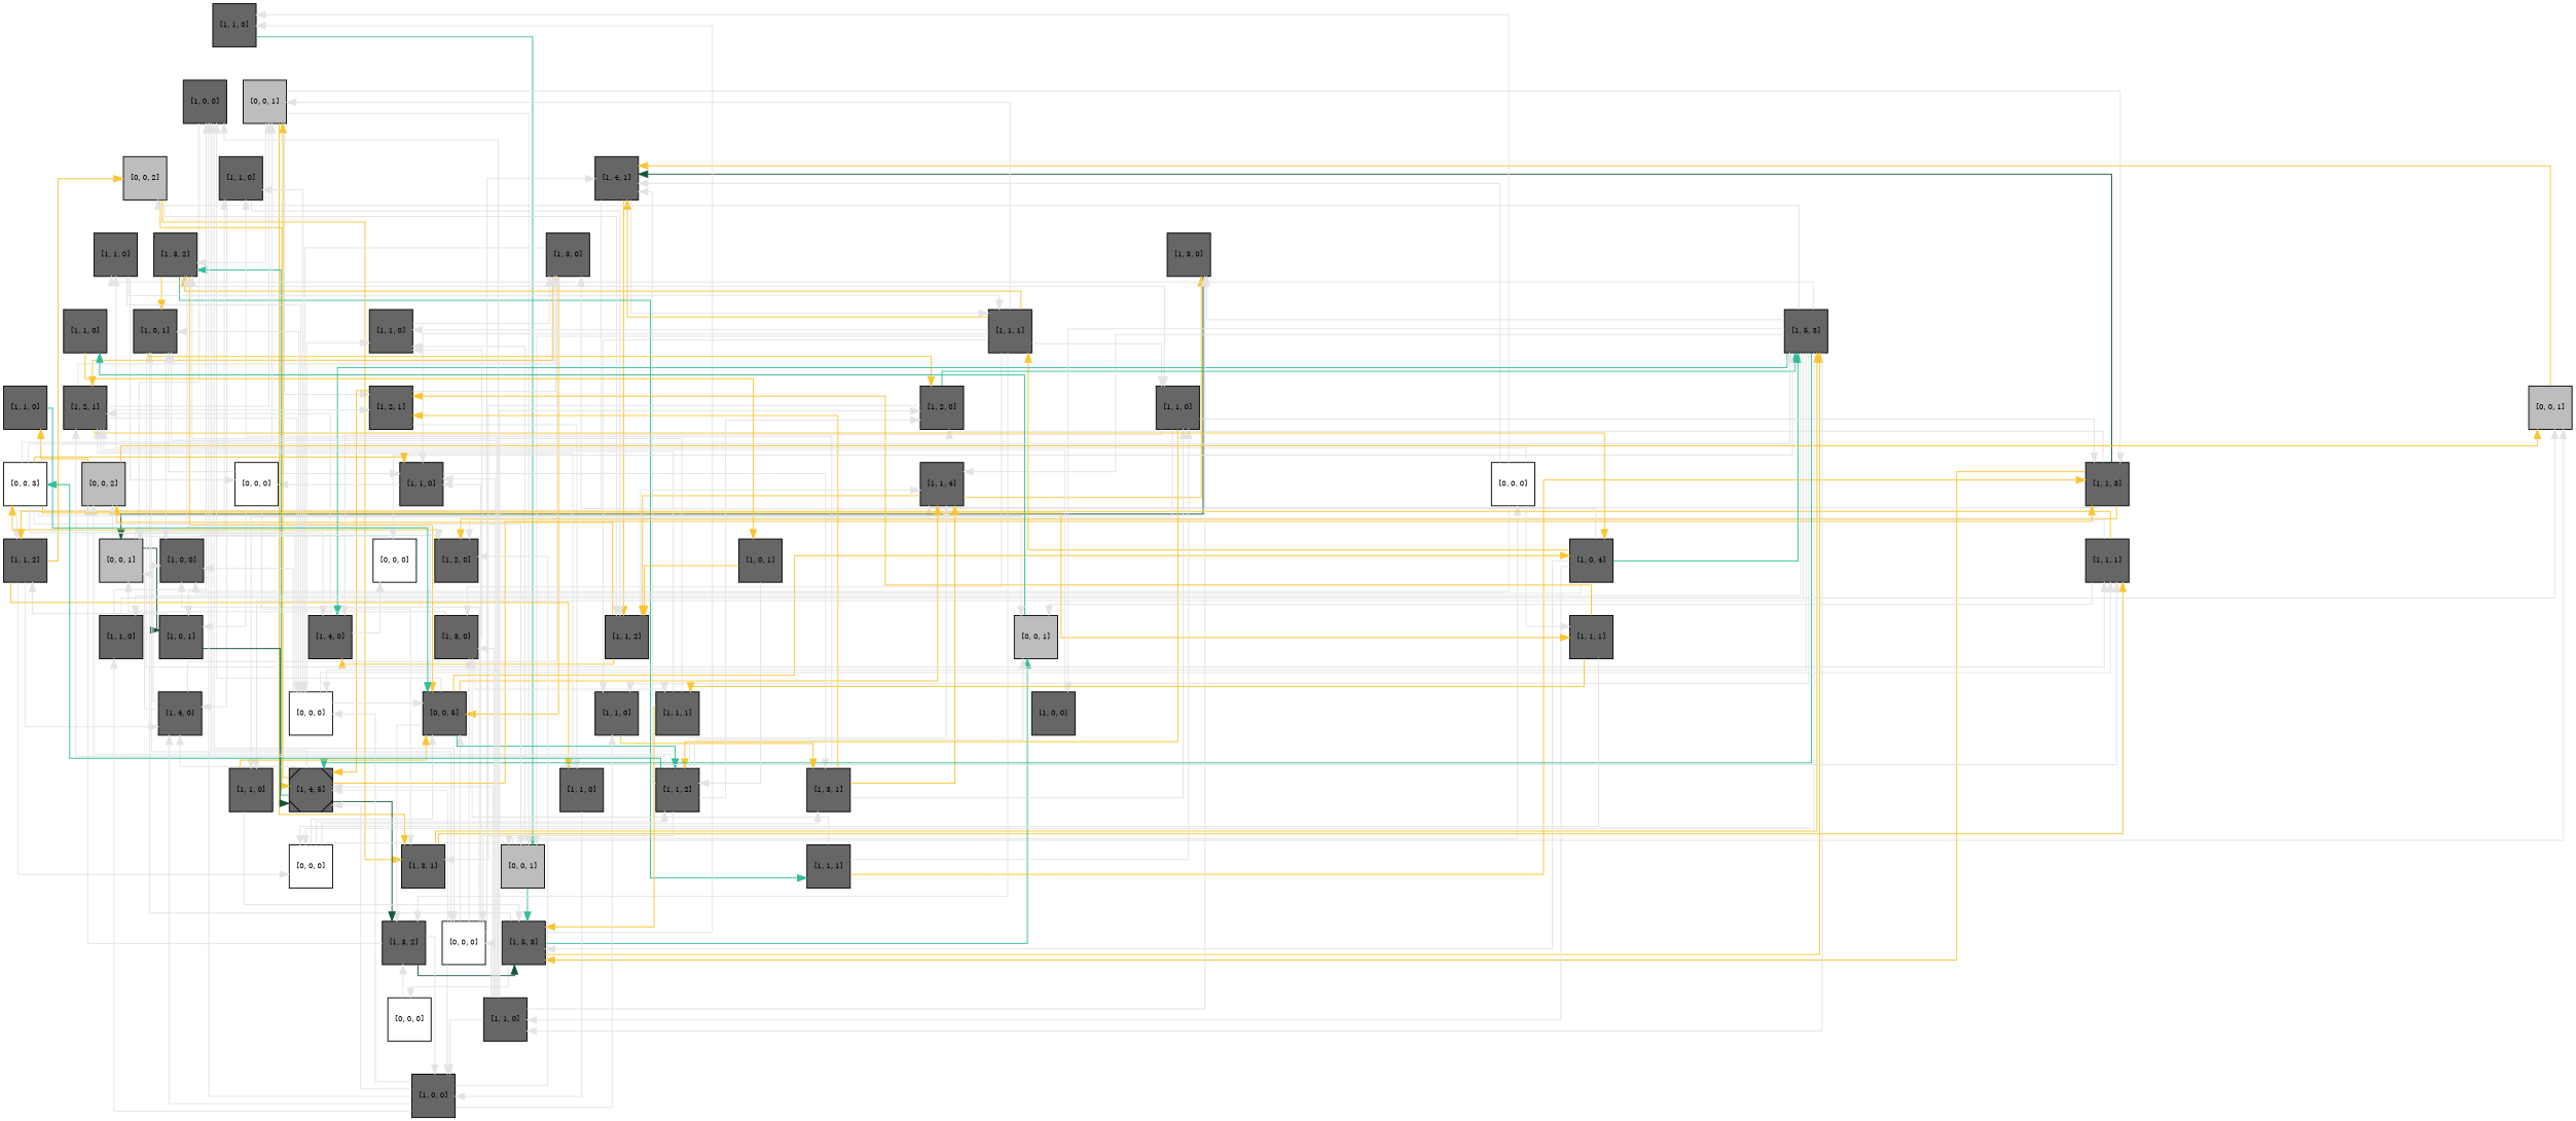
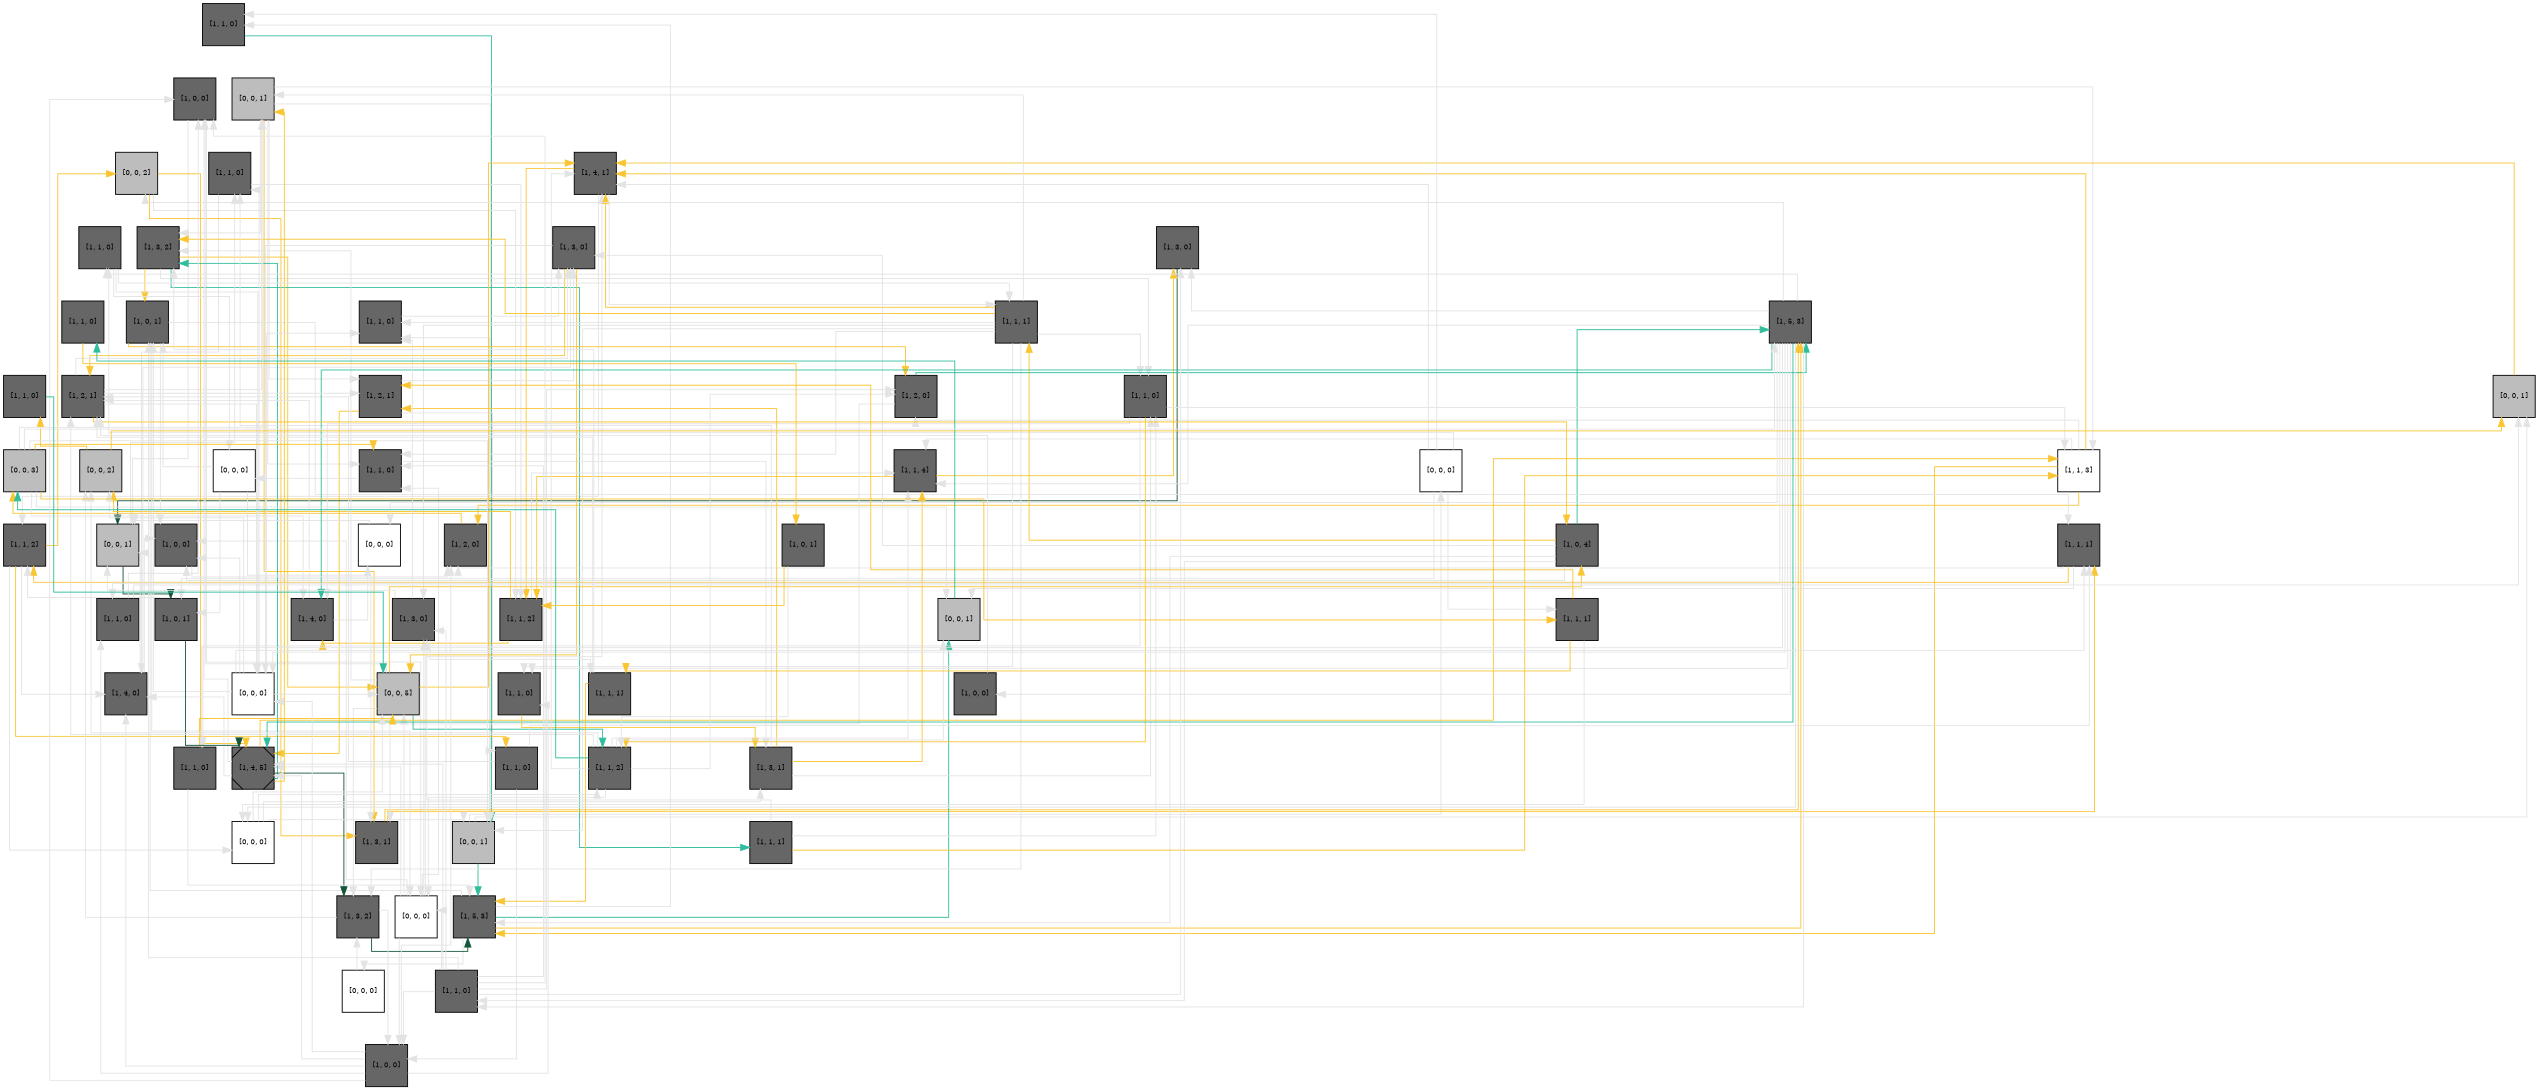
  digraph {
    rank=same
    rankdir=TB
    splines=ortho
    node [fillcolor="#666666" fixedsize=false fontsize=8 shape=square style=filled]
    edge [constraint=false style="penwidth(0.1)" color=grey89 weight=1]
    n1 [label="[1, 1, 0]" width=0.6]
    n2 [fillcolor="#bdbdbd" label="[0, 0, 1]" width=0.6]
    n3 [label="[1, 0, 0]" width=0.6]
    n4 [fillcolor="#bdbdbd" label="[0, 0, 1]" width=0.6]
    n5 [label="[1, 4, 1]" width=0.6]
-   n6 [label="[1, 1, 3]" width=0.6]
+   n6 [fillcolor="#FFFFFF" label="[1, 1, 3]" width=0.6]
    n7 [label="[1, 1, 0]" width=0.6]
    n8 [label="[1, 3, 2]" width=0.6]
    n9 [label="[1, 2, 1]" width=0.6]
    n10 [label="[1, 1, 0]" width=0.6]
    n11 [label="[1, 3, 1]" width=0.6]
    n12 [fillcolor="#bdbdbd" label="[0, 0, 1]" width=0.6]
    n13 [fillcolor="#bdbdbd" label="[0, 0, 2]" width=0.6]
    n14 [fillcolor="#FFFFFF" label="[0, 0, 0]" width=0.6]
    n15 [fillcolor="#bdbdbd" label="[0, 0, 1]" width=0.6]
    n16 [fillcolor="#FFFFFF" label="[0, 0, 0]" width=0.6]
    n17 [label="[1, 5, 3]" width=0.6]
    n18 [label="[1, 1, 0]" width=0.6]
    n19 [label="[1, 3, 0]" width=0.6]
    n20 [label="[1, 3, 0]" width=0.6]
    n21 [label="[1, 1, 1]" width=0.6]
    n22 [label="[1, 1, 2]" width=0.6]
    n23 [label="[1, 1, 2]" width=0.6]
    n24 [label="[1, 1, 4]" width=0.6]
    n25 [label="[1, 1, 1]" width=0.6]
    n26 [label="[1, 0, 4]" width=0.6]
    n27 [label="[1, 2, 0]" width=0.6]
    n28 [label="[1, 2, 0]" width=0.6]
    n29 [label="[1, 4, 0]" width=0.6]
    n30 [label="[1, 1, 0]" width=0.6]
-   n31 [label="[0, 0, 5]" width=0.6]
+   n31 [fillcolor="#bdbdbd" label="[0, 0, 5]" width=0.6]
    n32 [label="[1, 0, 1]" width=0.6]
    n33 [label="[1, 1, 1]" width=0.6]
    n34 [label="[1, 4, 5]" shape=Msquare width=0.6]
    n35 [fillcolor="#FFFFFF" label="[0, 0, 0]" width=0.6]
    n36 [label="[1, 1, 0]" width=0.6]
    n37 [fillcolor="#FFFFFF" label="[0, 0, 0]" width=0.6]
    n38 [label="[1, 3, 1]" width=0.6]
    n39 [label="[1, 5, 3]" width=0.6]
    n40 [label="[1, 3, 2]" width=0.6]
    n41 [fillcolor="#FFFFFF" label="[0, 0, 0]" width=0.6]
    n42 [label="[1, 2, 1]" width=0.6]
    n43 [label="[1, 1, 0]" width=0.6]
    n44 [label="[1, 3, 0]" width=0.6]
    n45 [label="[1, 4, 0]" width=0.6]
    n46 [label="[1, 1, 1]" width=0.6]
    n47 [fillcolor="#bdbdbd" label="[0, 0, 2]" width=0.6]
    n48 [label="[1, 1, 0]" width=0.6]
    n49 [fillcolor="#FFFFFF" label="[0, 0, 0]" width=0.6]
    n50 [label="[1, 0, 0]" width=0.6]
    n51 [label="[1, 1, 0]" width=0.6]
    n52 [label="[1, 1, 0]" width=0.6]
    n53 [label="[1, 1, 0]" width=0.6]
    n54 [label="[1, 0, 1]" width=0.6]
    n55 [label="[1, 1, 2]" width=0.6]
    n56 [label="[1, 0, 1]" width=0.6]
    n57 [label="[1, 1, 0]" width=0.6]
    n58 [label="[1, 0, 0]" width=0.6]
    n59 [label="[1, 0, 0]" width=0.6]
    n60 [label="[1, 1, 1]" width=0.6]
    n61 [fillcolor="#bdbdbd" label="[0, 0, 1]" width=0.6]
-   n62 [fillcolor="#FFFFFF" label="[0, 0, 3]" width=0.6]
+   n62 [fillcolor="#bdbdbd" label="[0, 0, 3]" width=0.6]
    n63 [fillcolor="#FFFFFF" label="[0, 0, 0]" width=0.6]
    n64 [label="[1, 1, 0]" width=0.6]
    n1 -> n2 [constraint=true style=invis color="" weight=""]
    n1 -> n3 [constraint=true style=invis color="" weight=""]
    n1 -> n4 [color="#30BD9C"]
    n2 -> n4
    n2 -> n5 [constraint=true style=invis color="" weight=""]
    n2 -> n6
    n2 -> n7 [constraint=true style=invis color="" weight=""]
    n2 -> n8
    n2 -> n9
    n2 -> n10
    n2 -> n11 [color="#F9C532"]
    n3 -> n7 [constraint=true style=invis color="" weight=""]
    n3 -> n12
    n3 -> n13 [constraint=true style=invis color="" weight=""]
    n3 -> n14
    n4 -> n14 [constraint=true style=invis color="" weight=""]
    n4 -> n15
    n4 -> n16
    n4 -> n17 [color="#30BD9C"]
    n4 -> n17 [constraint=true style=invis color="" weight=""]
    n4 -> n18
    n5 -> n19 [constraint=true style=invis color="" weight=""]
    n5 -> n20 [constraint=true style=invis color="" weight=""]
    n5 -> n21
    n5 -> n22 [color="#F9C532"]
    n5 -> n23
-   n6 -> n5 [color="#145438"]
+   n6 -> n5 [color="#F9C532"]
    n6 -> n17 [color="#F9C532"]
    n6 -> n24
    n6 -> n25 [constraint=true style=invis color="" weight=""]
    n6 -> n26 [constraint=true style=invis color="" weight=""]
    n6 -> n27
    n6 -> n28 [color="#F9C532"]
    n7 -> n8 [constraint=true style=invis color="" weight=""]
    n7 -> n20 [constraint=true style=invis color="" weight=""]
    n7 -> n22
    n7 -> n29
    n8 -> n18 [constraint=true style=invis color="" weight=""]
    n8 -> n30
    n8 -> n31 [color="#F9C532"]
    n8 -> n32 [color="#F9C532"]
    n8 -> n32 [constraint=true style=invis color="" weight=""]
    n8 -> n33 [color="#30BD9C"]
    n9 -> n10 [constraint=true style=invis color="" weight=""]
    n9 -> n20
    n9 -> n34 [color="#F9C532"]
    n9 -> n35 [constraint=true style=invis color="" weight=""]
    n9 -> n36
    n10 -> n28 [constraint=true style=invis color="" weight=""]
    n10 -> n35
    n10 -> n37 [constraint=true style=invis color="" weight=""]
    n10 -> n38
    n11 -> n14 [constraint=true style=invis color="" weight=""]
    n11 -> n25 [color="#F9C532"]
    n11 -> n39 [color="#F9C532"]
    n11 -> n40 [constraint=true style=invis color="" weight=""]
    n12 -> n7
    n12 -> n48 [constraint=true style=invis color="" weight=""]
    n12 -> n54 [color="#145438"]
    n12 -> n54 [constraint=true style=invis color="" weight=""]
    n13 -> n8 [constraint=true style=invis color="" weight=""]
    n13 -> n11 [color="#F9C532"]
    n13 -> n22
    n13 -> n34 [color="#F9C532"]
    n13 -> n51 [constraint=true style=invis color="" weight=""]
    n14 -> n5
    n14 -> n10
    n14 -> n31
    n14 -> n34
    n14 -> n44
    n14 -> n52 [constraint=true style=invis color="" weight=""]
    n14 -> n58
    n14 -> n59
    n14 -> n63 [constraint=true style=invis color="" weight=""]
    n15 -> n5 [color="#F9C532"]
    n15 -> n6 [constraint=true style=invis color="" weight=""]
    n15 -> n16 [constraint=true style=invis color="" weight=""]
    n16 -> n1
    n16 -> n5
    n16 -> n26 [constraint=true style=invis color="" weight=""]
    n16 -> n51
    n16 -> n54
    n16 -> n56 [constraint=true style=invis color="" weight=""]
    n16 -> n60
    n17 -> n1
    n17 -> n32
    n17 -> n39 [color="#F9C532"]
    n17 -> n52 [constraint=true style=invis color="" weight=""]
    n17 -> n61 [color="#30BD9C"]
    n17 -> n63
    n18 -> n9 [constraint=true style=invis color="" weight=""]
    n18 -> n20
    n18 -> n27 [constraint=true style=invis color="" weight=""]
    n19 -> n12 [color="#145438"]
    n19 -> n21 [constraint=true style=invis color="" weight=""]
    n19 -> n39 [constraint=true style=invis color="" weight=""]
    n20 -> n18 [constraint=true style=invis color="" weight=""]
    n20 -> n21 [constraint=true style=invis color="" weight=""]
    n20 -> n31 [color="#F9C532"]
    n20 -> n41
    n20 -> n42 [color="#F9C532"]
    n21 -> n2
    n21 -> n4
    n21 -> n5 [color="#F9C532"]
    n21 -> n8 [color="#F9C532"]
    n21 -> n10
    n21 -> n18
    n21 -> n27 [constraint=true style=invis color="" weight=""]
    n21 -> n30
    n21 -> n30 [constraint=true style=invis color="" weight=""]
    n21 -> n40
    n21 -> n43
    n21 -> n44
    n22 -> n24
    n22 -> n43 [constraint=true style=invis color="" weight=""]
    n22 -> n45 [color="#F9C532"]
    n22 -> n46 [constraint=true style=invis color="" weight=""]
    n22 -> n47 [color="#F9C532"]
    n23 -> n13 [color="#F9C532"]
    n23 -> n29
    n23 -> n36 [color="#F9C532"]
    n23 -> n48 [constraint=true style=invis color="" weight=""]
    n23 -> n49
    n24 -> n19 [color="#F9C532"]
    n24 -> n22 [color="#F9C532"]
    n24 -> n28 [constraint=true style=invis color="" weight=""]
    n24 -> n56 [constraint=true style=invis color="" weight=""]
    n25 -> n23 [color="#F9C532"]
    n25 -> n28
    n25 -> n60 [constraint=true style=invis color="" weight=""]
    n25 -> n61
    n26 -> n17
    n26 -> n20
    n26 -> n21 [color="#F9C532"]
    n26 -> n39 [color="#30BD9C"]
    n26 -> n52
    n26 -> n58
    n26 -> n60 [constraint=true style=invis color="" weight=""]
    n26 -> n61 [constraint=true style=invis color="" weight=""]
    n27 -> n10 [constraint=true style=invis color="" weight=""]
    n27 -> n11
    n27 -> n24 [constraint=true style=invis color="" weight=""]
    n27 -> n39 [color="#30BD9C"]
    n28 -> n22 [constraint=true style=invis color="" weight=""]
    n28 -> n44 [constraint=true style=invis color="" weight=""]
    n28 -> n62 [color="#F9C532"]
    n29 -> n12
    n29 -> n20
    n29 -> n53 [constraint=true style=invis color="" weight=""]
    n29 -> n58
    n30 -> n6
    n30 -> n16 [constraint=true style=invis color="" weight=""]
    n30 -> n24 [constraint=true style=invis color="" weight=""]
    n30 -> n45
    n30 -> n53
    n30 -> n55 [color="#F9C532"]
    n31 -> n3
    n31 -> n8
-   n31 -> n24 [color="#F9C532"]
+   n31 -> n5 [color="#F9C532"]
    n31 -> n26 [color="#F9C532"]
    n31 -> n34 [constraint=true style=invis color="" weight=""]
    n31 -> n36 [constraint=true style=invis color="" weight=""]
    n31 -> n40
    n31 -> n55 [color="#30BD9C"]
    n32 -> n9 [constraint=true style=invis color="" weight=""]
    n32 -> n14
    n32 -> n25
    n32 -> n27 [color="#F9C532"]
    n32 -> n42 [constraint=true style=invis color="" weight=""]
    n32 -> n58
    n33 -> n6 [color="#F9C532"]
    n33 -> n17 [constraint=true style=invis color="" weight=""]
    n33 -> n30
    n33 -> n44
    n34 -> n2 [color="#F9C532"]
    n34 -> n3
    n34 -> n6 [color="#F9C532"]
    n34 -> n8 [color="#30BD9C"]
    n34 -> n11 [constraint=true style=invis color="" weight=""]
    n34 -> n29
    n34 -> n40 [color="#145438"]
    n34 -> n49 [constraint=true style=invis color="" weight=""]
    n35 -> n11
    n35 -> n32
    n35 -> n37 [constraint=true style=invis color="" weight=""]
    n35 -> n54
    n35 -> n58 [constraint=true style=invis color="" weight=""]
    n36 -> n4 [constraint=true style=invis color="" weight=""]
    n36 -> n11 [constraint=true style=invis color="" weight=""]
    n36 -> n25
    n36 -> n42
    n36 -> n59
    n37 -> n12
    n37 -> n44 [constraint=true style=invis color="" weight=""]
    n37 -> n45 [constraint=true style=invis color="" weight=""]
    n38 -> n7
    n38 -> n9 [color="#F9C532"]
    n38 -> n24 [color="#F9C532"]
    n38 -> n30
    n38 -> n33 [constraint=true style=invis color="" weight=""]
    n39 -> n13
    n39 -> n15 [constraint=true style=invis color="" weight=""]
    n39 -> n19
    n39 -> n24
    n39 -> n30 [constraint=true style=invis color="" weight=""]
    n39 -> n34 [color="#30BD9C"]
    n39 -> n37
    n39 -> n41
    n39 -> n43
    n39 -> n45 [color="#30BD9C"]
    n39 -> n48
    n39 -> n49
    n39 -> n50
    n39 -> n51
    n39 -> n52
    n39 -> n53
    n40 -> n17 [color="#145438"]
    n40 -> n47
    n40 -> n59
    n40 -> n63 [constraint=true style=invis color="" weight=""]
    n41 -> n7
    n41 -> n18
    n41 -> n25
    n41 -> n31
    n41 -> n32
    n41 -> n34 [constraint=true style=invis color="" weight=""]
    n41 -> n47
    n41 -> n53 [constraint=true style=invis color="" weight=""]
    n41 -> n58
    n42 -> n2
    n42 -> n9
    n42 -> n20
    n42 -> n26 [color="#F9C532"]
    n42 -> n35 [constraint=true style=invis color="" weight=""]
    n42 -> n41
    n42 -> n47 [constraint=true style=invis color="" weight=""]
    n43 -> n36 [constraint=true style=invis color="" weight=""]
    n43 -> n38 [color="#F9C532"]
    n43 -> n55 [constraint=true style=invis color="" weight=""]
    n44 -> n12
    n44 -> n18
    n44 -> n31 [constraint=true style=invis color="" weight=""]
    n44 -> n43 [constraint=true style=invis color="" weight=""]
    n44 -> n46
    n45 -> n31 [constraint=true style=invis color="" weight=""]
    n45 -> n37
    n45 -> n41 [constraint=true style=invis color="" weight=""]
    n45 -> n42
    n46 -> n8
    n46 -> n17 [color="#F9C532"]
    n46 -> n38 [constraint=true style=invis color="" weight=""]
    n46 -> n42
    n46 -> n55 [constraint=true style=invis color="" weight=""]
    n47 -> n12 [constraint=true style=invis color="" weight=""]
    n47 -> n15 [color="#F9C532"]
    n47 -> n58 [constraint=true style=invis color="" weight=""]
    n47 -> n64 [color="#F9C532"]
    n48 -> n3
    n48 -> n15
    n48 -> n29 [constraint=true style=invis color="" weight=""]
    n49 -> n4
    n49 -> n31
    n49 -> n38
    n49 -> n40 [constraint=true style=invis color="" weight=""]
    n49 -> n55
    n50 -> n38 [constraint=true style=invis color="" weight=""]
    n50 -> n42
    n51 -> n21
    n51 -> n32 [constraint=true style=invis color="" weight=""]
    n51 -> n35
    n51 -> n41
    n51 -> n57 [constraint=true style=invis color="" weight=""]
    n52 -> n3
    n52 -> n10
    n52 -> n14
    n52 -> n19
    n52 -> n27
    n52 -> n32
    n52 -> n34
    n52 -> n44
    n52 -> n59
    n52 -> n59 [constraint=true style=invis color="" weight=""]
    n53 -> n17
    n53 -> n31 [color="#F9C532"]
    n53 -> n49 [constraint=true style=invis color="" weight=""]
    n54 -> n23
    n54 -> n29 [constraint=true style=invis color="" weight=""]
    n54 -> n34 [color="#145438"]
    n54 -> n41 [constraint=true style=invis color="" weight=""]
    n55 -> n4 [constraint=true style=invis color="" weight=""]
    n55 -> n5
    n55 -> n14
    n55 -> n24
    n55 -> n27
    n55 -> n33 [constraint=true style=invis color="" weight=""]
    n55 -> n42
    n55 -> n47
    n55 -> n61
    n55 -> n62 [color="#30BD9C"]
    n56 -> n22 [color="#F9C532"]
    n56 -> n22 [constraint=true style=invis color="" weight=""]
    n56 -> n55
    n56 -> n61 [constraint=true style=invis color="" weight=""]
    n57 -> n42 [constraint=true style=invis color="" weight=""]
    n57 -> n56 [color="#F9C532"]
    n57 -> n64 [constraint=true style=invis color="" weight=""]
    n58 -> n28
    n58 -> n45 [constraint=true style=invis color="" weight=""]
    n58 -> n54 [constraint=true style=invis color="" weight=""]
    n59 -> n3
    n59 -> n28
    n59 -> n29
    n59 -> n34
    n59 -> n41
    n59 -> n43
    n59 -> n48
    n60 -> n9 [color="#F9C532"]
    n60 -> n46 [color="#F9C532"]
    n60 -> n49
    n60 -> n50 [constraint=true style=invis color="" weight=""]
    n61 -> n46 [constraint=true style=invis color="" weight=""]
    n61 -> n50 [constraint=true style=invis color="" weight=""]
    n61 -> n57 [color="#30BD9C"]
    n62 -> n2
    n62 -> n4
    n62 -> n10 [color="#F9C532"]
    n62 -> n12 [constraint=true style=invis color="" weight=""]
    n62 -> n23 [constraint=true style=invis color="" weight=""]
    n62 -> n39
    n62 -> n45
    n62 -> n60 [color="#F9C532"]
    n62 -> n61
    n63 -> n40
    n63 -> n59 [constraint=true style=invis color="" weight=""]
    n64 -> n31 [color="#30BD9C"]
    n64 -> n47 [constraint=true style=invis color="" weight=""]
    n64 -> n62 [constraint=true style=invis color="" weight=""]
  }
